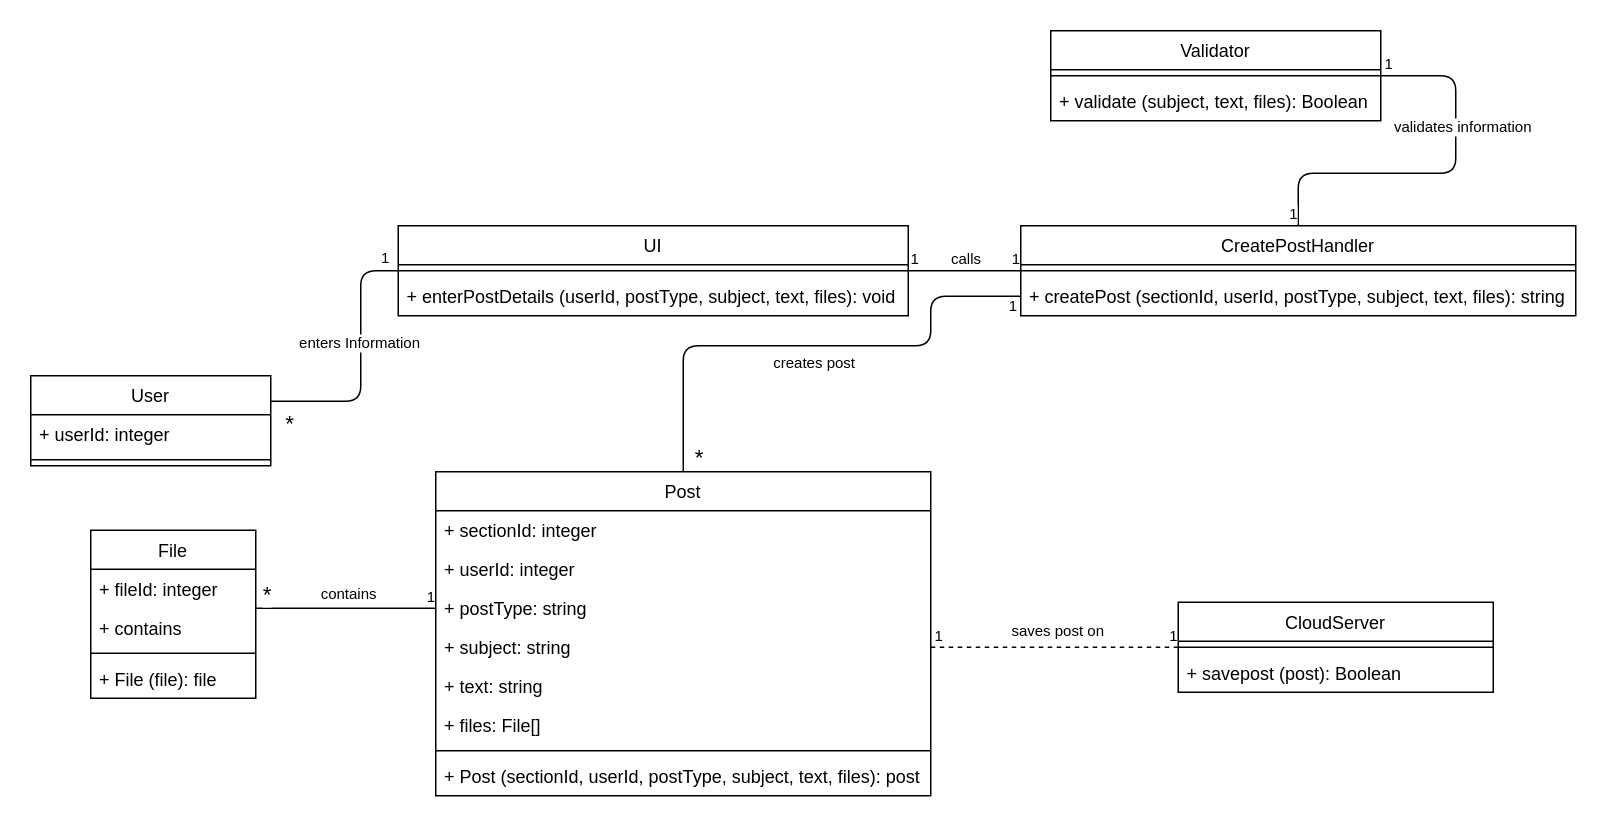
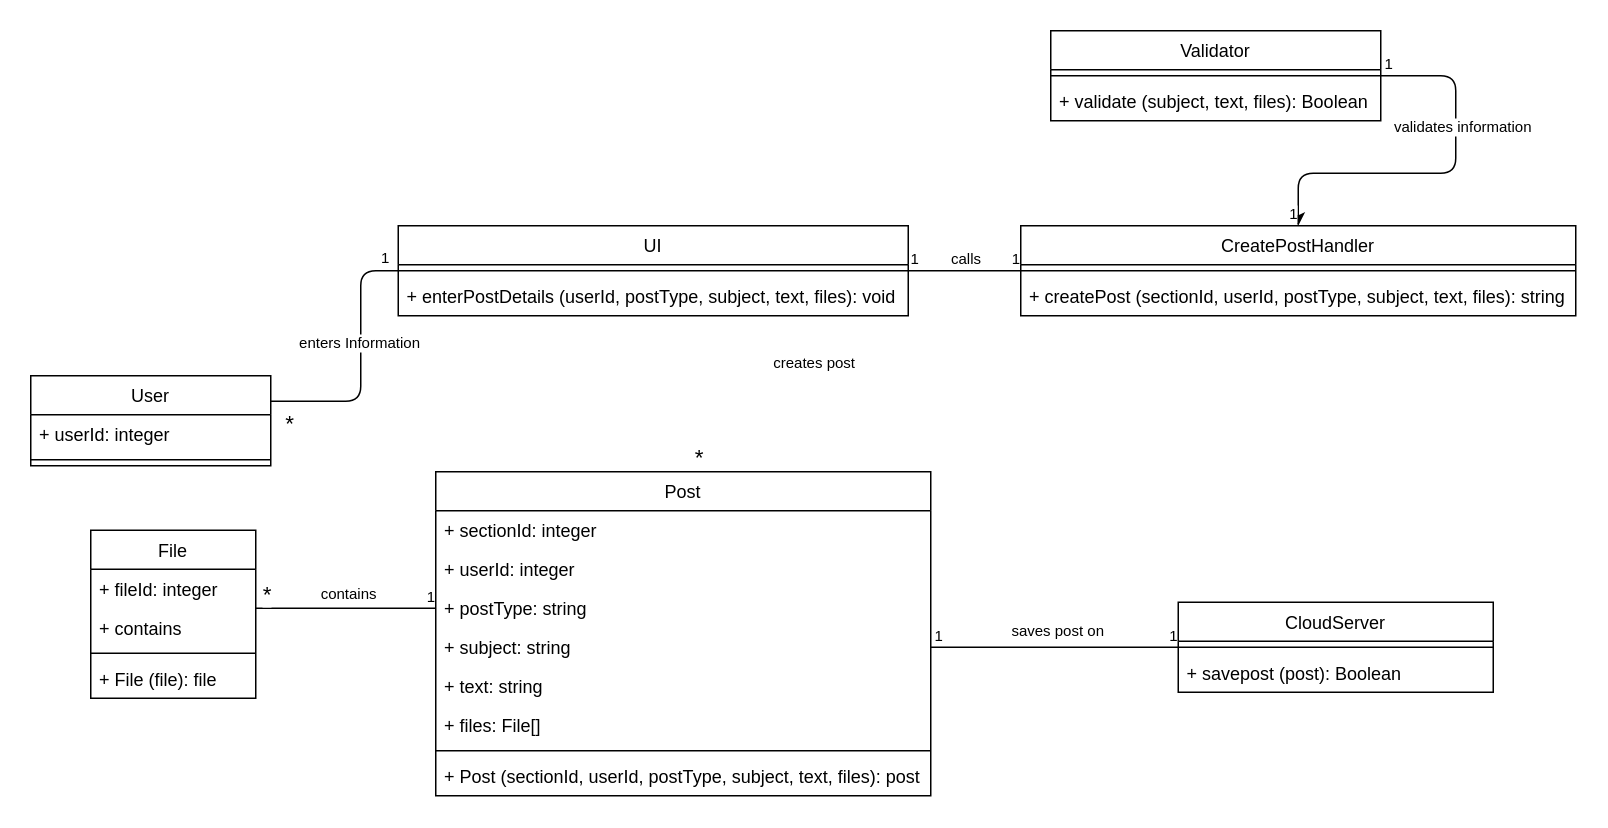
  <mxCell id="0" />
  <mxCell id="1" parent="0" />
  <mxCell id="2" value="" style="endArrow=none;html=1;edgeStyle=orthogonalEdgeStyle;entryX=0;entryY=0.5;entryDx=0;entryDy=0;exitX=1;exitY=0.5;exitDx=0;exitDy=0;" parent="1" target="16" edge="1"><mxGeometry relative="1" as="geometry"><mxPoint x="180" y="267" as="sourcePoint" /><mxPoint x="290" y="177" as="targetPoint" /><Array as="points"><mxPoint x="240" y="267" /><mxPoint x="240" y="180" /></Array></mxGeometry></mxCell>
  <mxCell id="3" value="enters Information" style="resizable=0;html=1;align=right;verticalAlign=bottom;labelBackgroundColor=#ffffff;fontSize=10;" parent="2" connectable="0" vertex="1"><mxGeometry x="1" relative="1" as="geometry"><mxPoint x="15" y="56" as="offset" /></mxGeometry></mxCell>
  <mxCell id="4" value="&lt;font style=&quot;font-size: 15px&quot;&gt;*&lt;/font&gt;" style="resizable=0;html=1;align=right;verticalAlign=bottom;labelBackgroundColor=#ffffff;fontSize=10;" parent="1" connectable="0" vertex="1"><mxGeometry x="206" y="236" as="geometry"><mxPoint x="-10" y="56" as="offset" /></mxGeometry></mxCell>
  <mxCell id="5" value="" style="endArrow=none;html=1;edgeStyle=orthogonalEdgeStyle;exitX=1;exitY=0.5;exitDx=0;exitDy=0;entryX=0;entryY=0.5;entryDx=0;entryDy=0;" parent="1" source="16" edge="1"><mxGeometry relative="1" as="geometry"><mxPoint x="580" y="184.5" as="sourcePoint" /><mxPoint x="680" y="180" as="targetPoint" /><Array as="points"><mxPoint x="670" y="180" /><mxPoint x="670" y="180" /></Array></mxGeometry></mxCell>
  <mxCell id="6" value="1" style="resizable=0;html=1;align=left;verticalAlign=bottom;labelBackgroundColor=#ffffff;fontSize=10;" parent="5" connectable="0" vertex="1"><mxGeometry x="-1" relative="1" as="geometry" /></mxCell>
  <mxCell id="7" value="1" style="resizable=0;html=1;align=right;verticalAlign=bottom;labelBackgroundColor=#ffffff;fontSize=10;" parent="5" connectable="0" vertex="1"><mxGeometry x="1" relative="1" as="geometry" /></mxCell>
  <mxCell id="8" value="calls" style="resizable=0;html=1;align=right;verticalAlign=bottom;labelBackgroundColor=#ffffff;fontSize=10;" parent="1" connectable="0" vertex="1"><mxGeometry x="664" y="123.5" as="geometry"><mxPoint x="-10" y="56" as="offset" /></mxGeometry></mxCell>
- <mxCell id="9" value="" style="endArrow=none;html=1;edgeStyle=orthogonalEdgeStyle;exitX=1;exitY=0.5;exitDx=0;exitDy=0;entryX=0;entryY=0.5;entryDx=0;entryDy=0;dashed=1;" parent="1" source="29" target="22" edge="1"><mxGeometry relative="1" as="geometry"><mxPoint x="950" y="240" as="sourcePoint" /><mxPoint x="750" y="307.5" as="targetPoint" /></mxGeometry></mxCell>
+ <mxCell id="9" value="" style="endArrow=none;html=1;edgeStyle=orthogonalEdgeStyle;exitX=1;exitY=0.5;exitDx=0;exitDy=0;entryX=0;entryY=0.5;entryDx=0;entryDy=0;" parent="1" source="29" target="22" edge="1"><mxGeometry relative="1" as="geometry"><mxPoint x="950" y="240" as="sourcePoint" /><mxPoint x="750" y="307.5" as="targetPoint" /></mxGeometry></mxCell>
  <mxCell id="10" value="1" style="resizable=0;html=1;align=left;verticalAlign=bottom;labelBackgroundColor=#ffffff;fontSize=10;" parent="9" connectable="0" vertex="1"><mxGeometry x="-1" relative="1" as="geometry"><mxPoint x="1" as="offset" /></mxGeometry></mxCell>
  <mxCell id="11" value="&lt;font style=&quot;font-size: 10px&quot;&gt;1&lt;/font&gt;" style="resizable=0;html=1;align=right;verticalAlign=bottom;labelBackgroundColor=#ffffff;fontSize=10;" parent="9" connectable="0" vertex="1"><mxGeometry x="1" relative="1" as="geometry" /></mxCell>
  <mxCell id="12" value="saves post on" style="resizable=0;html=1;align=right;verticalAlign=bottom;labelBackgroundColor=#ffffff;fontSize=10;" parent="1" connectable="0" vertex="1"><mxGeometry x="746" y="372" as="geometry"><mxPoint x="-10" y="56" as="offset" /></mxGeometry></mxCell>
- <mxCell id="13" value="" style="endArrow=none;html=1;edgeStyle=orthogonalEdgeStyle;entryX=0;entryY=0.5;entryDx=0;entryDy=0;exitX=0.5;exitY=0;exitDx=0;exitDy=0;" parent="1" source="25" target="21" edge="1"><mxGeometry relative="1" as="geometry"><mxPoint x="460" y="320" as="sourcePoint" /><mxPoint x="715" y="206" as="targetPoint" /><Array as="points"><mxPoint x="455" y="230" /><mxPoint x="620" y="230" /><mxPoint x="620" y="197" /></Array></mxGeometry></mxCell>
- <mxCell id="14" value="1" style="resizable=0;html=1;align=right;verticalAlign=bottom;labelBackgroundColor=#ffffff;fontSize=10;" parent="13" connectable="0" vertex="1"><mxGeometry x="1" relative="1" as="geometry"><mxPoint x="-2" y="14" as="offset" /></mxGeometry></mxCell>
  <mxCell id="15" value="&lt;div style=&quot;text-align: center&quot;&gt;&lt;span&gt;creates post&lt;/span&gt;&lt;/div&gt;" style="resizable=0;html=1;align=right;verticalAlign=bottom;labelBackgroundColor=#ffffff;fontSize=10;" parent="1" connectable="0" vertex="1"><mxGeometry x="580" y="193" as="geometry"><mxPoint x="-10" y="56" as="offset" /></mxGeometry></mxCell>
  <mxCell id="16" value="UI" style="swimlane;fontStyle=0;align=center;verticalAlign=top;childLayout=stackLayout;horizontal=1;startSize=26;horizontalStack=0;resizeParent=1;resizeParentMax=0;resizeLast=0;collapsible=1;marginBottom=0;" parent="1" vertex="1"><mxGeometry x="265" y="150" width="340" height="60" as="geometry" /></mxCell>
  <mxCell id="17" value="" style="line;strokeWidth=1;fillColor=none;align=left;verticalAlign=middle;spacingTop=-1;spacingLeft=3;spacingRight=3;rotatable=0;labelPosition=right;points=[];portConstraint=eastwest;" parent="16" vertex="1"><mxGeometry y="26" width="340" height="8" as="geometry" /></mxCell>
  <mxCell id="18" value="+ enterPostDetails (userId, postType, subject, text, files): void" style="text;strokeColor=none;fillColor=none;align=left;verticalAlign=top;spacingLeft=4;spacingRight=4;overflow=hidden;rotatable=0;points=[[0,0.5],[1,0.5]];portConstraint=eastwest;" parent="16" vertex="1"><mxGeometry y="34" width="340" height="26" as="geometry" /></mxCell>
  <mxCell id="19" value="CreatePostHandler" style="swimlane;fontStyle=0;align=center;verticalAlign=top;childLayout=stackLayout;horizontal=1;startSize=26;horizontalStack=0;resizeParent=1;resizeParentMax=0;resizeLast=0;collapsible=1;marginBottom=0;" parent="1" vertex="1"><mxGeometry x="680" y="150" width="370" height="60" as="geometry" /></mxCell>
  <mxCell id="20" value="" style="line;strokeWidth=1;fillColor=none;align=left;verticalAlign=middle;spacingTop=-1;spacingLeft=3;spacingRight=3;rotatable=0;labelPosition=right;points=[];portConstraint=eastwest;" parent="19" vertex="1"><mxGeometry y="26" width="370" height="8" as="geometry" /></mxCell>
  <mxCell id="21" value="+ createPost (sectionId, userId, postType, subject, text, files): string" style="text;strokeColor=none;fillColor=none;align=left;verticalAlign=top;spacingLeft=4;spacingRight=4;overflow=hidden;rotatable=0;points=[[0,0.5],[1,0.5]];portConstraint=eastwest;" parent="19" vertex="1"><mxGeometry y="34" width="370" height="26" as="geometry" /></mxCell>
  <mxCell id="22" value="CloudServer" style="swimlane;fontStyle=0;align=center;verticalAlign=top;childLayout=stackLayout;horizontal=1;startSize=26;horizontalStack=0;resizeParent=1;resizeParentMax=0;resizeLast=0;collapsible=1;marginBottom=0;" parent="1" vertex="1"><mxGeometry x="785" y="401" width="210" height="60" as="geometry" /></mxCell>
  <mxCell id="23" value="" style="line;strokeWidth=1;fillColor=none;align=left;verticalAlign=middle;spacingTop=-1;spacingLeft=3;spacingRight=3;rotatable=0;labelPosition=right;points=[];portConstraint=eastwest;" parent="22" vertex="1"><mxGeometry y="26" width="210" height="8" as="geometry" /></mxCell>
  <mxCell id="24" value="+ savepost (post): Boolean" style="text;strokeColor=none;fillColor=none;align=left;verticalAlign=top;spacingLeft=4;spacingRight=4;overflow=hidden;rotatable=0;points=[[0,0.5],[1,0.5]];portConstraint=eastwest;" parent="22" vertex="1"><mxGeometry y="34" width="210" height="26" as="geometry" /></mxCell>
  <mxCell id="25" value="Post" style="swimlane;fontStyle=0;align=center;verticalAlign=top;childLayout=stackLayout;horizontal=1;startSize=26;horizontalStack=0;resizeParent=1;resizeParentMax=0;resizeLast=0;collapsible=1;marginBottom=0;" parent="1" vertex="1"><mxGeometry x="290" y="314" width="330" height="216" as="geometry" /></mxCell>
  <mxCell id="26" value="+ sectionId: integer" style="text;strokeColor=none;fillColor=none;align=left;verticalAlign=top;spacingLeft=4;spacingRight=4;overflow=hidden;rotatable=0;points=[[0,0.5],[1,0.5]];portConstraint=eastwest;" parent="25" vertex="1"><mxGeometry y="26" width="330" height="26" as="geometry" /></mxCell>
  <mxCell id="27" value="+ userId: integer" style="text;strokeColor=none;fillColor=none;align=left;verticalAlign=top;spacingLeft=4;spacingRight=4;overflow=hidden;rotatable=0;points=[[0,0.5],[1,0.5]];portConstraint=eastwest;" parent="25" vertex="1"><mxGeometry y="52" width="330" height="26" as="geometry" /></mxCell>
  <mxCell id="28" value="+ postType: string" style="text;strokeColor=none;fillColor=none;align=left;verticalAlign=top;spacingLeft=4;spacingRight=4;overflow=hidden;rotatable=0;points=[[0,0.5],[1,0.5]];portConstraint=eastwest;" parent="25" vertex="1"><mxGeometry y="78" width="330" height="26" as="geometry" /></mxCell>
  <mxCell id="29" value="+ subject: string" style="text;strokeColor=none;fillColor=none;align=left;verticalAlign=top;spacingLeft=4;spacingRight=4;overflow=hidden;rotatable=0;points=[[0,0.5],[1,0.5]];portConstraint=eastwest;" parent="25" vertex="1"><mxGeometry y="104" width="330" height="26" as="geometry" /></mxCell>
  <mxCell id="30" value="+ text: string" style="text;strokeColor=none;fillColor=none;align=left;verticalAlign=top;spacingLeft=4;spacingRight=4;overflow=hidden;rotatable=0;points=[[0,0.5],[1,0.5]];portConstraint=eastwest;" parent="25" vertex="1"><mxGeometry y="130" width="330" height="26" as="geometry" /></mxCell>
  <mxCell id="31" value="+ files: File[]" style="text;strokeColor=none;fillColor=none;align=left;verticalAlign=top;spacingLeft=4;spacingRight=4;overflow=hidden;rotatable=0;points=[[0,0.5],[1,0.5]];portConstraint=eastwest;" parent="25" vertex="1"><mxGeometry y="156" width="330" height="26" as="geometry" /></mxCell>
  <mxCell id="32" value="" style="line;strokeWidth=1;fillColor=none;align=left;verticalAlign=middle;spacingTop=-1;spacingLeft=3;spacingRight=3;rotatable=0;labelPosition=right;points=[];portConstraint=eastwest;" parent="25" vertex="1"><mxGeometry y="182" width="330" height="8" as="geometry" /></mxCell>
  <mxCell id="33" value="+ Post (sectionId, userId, postType, subject, text, files): post" style="text;strokeColor=none;fillColor=none;align=left;verticalAlign=top;spacingLeft=4;spacingRight=4;overflow=hidden;rotatable=0;points=[[0,0.5],[1,0.5]];portConstraint=eastwest;" parent="25" vertex="1"><mxGeometry y="190" width="330" height="26" as="geometry" /></mxCell>
  <mxCell id="34" value="1" style="resizable=0;html=1;align=left;verticalAlign=bottom;labelBackgroundColor=#ffffff;fontSize=10;" parent="1" connectable="0" vertex="1"><mxGeometry x="580" y="191" as="geometry"><mxPoint x="-328" y="-12" as="offset" /></mxGeometry></mxCell>
  <mxCell id="35" value="User" style="swimlane;fontStyle=0;align=center;verticalAlign=top;childLayout=stackLayout;horizontal=1;startSize=26;horizontalStack=0;resizeParent=1;resizeParentMax=0;resizeLast=0;collapsible=1;marginBottom=0;" parent="1" vertex="1"><mxGeometry x="20" y="250" width="160" height="60" as="geometry" /></mxCell>
  <mxCell id="36" value="+ userId: integer" style="text;strokeColor=none;fillColor=none;align=left;verticalAlign=top;spacingLeft=4;spacingRight=4;overflow=hidden;rotatable=0;points=[[0,0.5],[1,0.5]];portConstraint=eastwest;" parent="35" vertex="1"><mxGeometry y="26" width="160" height="26" as="geometry" /></mxCell>
  <mxCell id="37" value="" style="line;strokeWidth=1;fillColor=none;align=left;verticalAlign=middle;spacingTop=-1;spacingLeft=3;spacingRight=3;rotatable=0;labelPosition=right;points=[];portConstraint=eastwest;" parent="35" vertex="1"><mxGeometry y="52" width="160" height="8" as="geometry" /></mxCell>
  <mxCell id="38" value="Validator" style="swimlane;fontStyle=0;align=center;verticalAlign=top;childLayout=stackLayout;horizontal=1;startSize=26;horizontalStack=0;resizeParent=1;resizeParentMax=0;resizeLast=0;collapsible=1;marginBottom=0;" parent="1" vertex="1"><mxGeometry x="700" y="20" width="220" height="60" as="geometry" /></mxCell>
  <mxCell id="39" value="" style="line;strokeWidth=1;fillColor=none;align=left;verticalAlign=middle;spacingTop=-1;spacingLeft=3;spacingRight=3;rotatable=0;labelPosition=right;points=[];portConstraint=eastwest;" parent="38" vertex="1"><mxGeometry y="26" width="220" height="8" as="geometry" /></mxCell>
  <mxCell id="40" value="+ validate (subject, text, files): Boolean" style="text;strokeColor=none;fillColor=none;align=left;verticalAlign=top;spacingLeft=4;spacingRight=4;overflow=hidden;rotatable=0;points=[[0,0.5],[1,0.5]];portConstraint=eastwest;" parent="38" vertex="1"><mxGeometry y="34" width="220" height="26" as="geometry" /></mxCell>
- <mxCell id="41" value="" style="endArrow=none;html=1;edgeStyle=orthogonalEdgeStyle;exitX=1;exitY=0.5;exitDx=0;exitDy=0;entryX=0.5;entryY=0;entryDx=0;entryDy=0;" parent="1" source="38" target="19" edge="1"><mxGeometry relative="1" as="geometry"><mxPoint x="1110" y="20" as="sourcePoint" /><mxPoint x="970" y="129" as="targetPoint" /><Array as="points"><mxPoint x="970" y="50" /><mxPoint x="970" y="115" /><mxPoint x="865" y="115" /></Array></mxGeometry></mxCell>
+ <mxCell id="41" value="" style="endArrow=classic;html=1;edgeStyle=orthogonalEdgeStyle;exitX=1;exitY=0.5;exitDx=0;exitDy=0;entryX=0.5;entryY=0;entryDx=0;entryDy=0;" parent="1" source="38" target="19" edge="1"><mxGeometry relative="1" as="geometry"><mxPoint x="1110" y="20" as="sourcePoint" /><mxPoint x="970" y="129" as="targetPoint" /><Array as="points"><mxPoint x="970" y="50" /><mxPoint x="970" y="115" /><mxPoint x="865" y="115" /></Array></mxGeometry></mxCell>
  <mxCell id="42" value="1" style="resizable=0;html=1;align=left;verticalAlign=bottom;labelBackgroundColor=#ffffff;fontSize=10;" parent="41" connectable="0" vertex="1"><mxGeometry x="-1" relative="1" as="geometry"><mxPoint x="1" as="offset" /></mxGeometry></mxCell>
  <mxCell id="43" value="1" style="resizable=0;html=1;align=right;verticalAlign=bottom;labelBackgroundColor=#ffffff;fontSize=10;" parent="41" connectable="0" vertex="1"><mxGeometry x="1" relative="1" as="geometry" /></mxCell>
  <mxCell id="44" value="validates information" style="resizable=0;html=1;align=right;verticalAlign=bottom;labelBackgroundColor=#ffffff;fontSize=10;" parent="1" connectable="0" vertex="1"><mxGeometry x="1031" y="36" as="geometry"><mxPoint x="-10" y="56" as="offset" /></mxGeometry></mxCell>
  <mxCell id="45" value="File" style="swimlane;fontStyle=0;align=center;verticalAlign=top;childLayout=stackLayout;horizontal=1;startSize=26;horizontalStack=0;resizeParent=1;resizeParentMax=0;resizeLast=0;collapsible=1;marginBottom=0;" parent="1" vertex="1"><mxGeometry x="60" y="353" width="110" height="112" as="geometry" /></mxCell>
  <mxCell id="46" value="+ fileId: integer" style="text;strokeColor=none;fillColor=none;align=left;verticalAlign=top;spacingLeft=4;spacingRight=4;overflow=hidden;rotatable=0;points=[[0,0.5],[1,0.5]];portConstraint=eastwest;" parent="45" vertex="1"><mxGeometry y="26" width="110" height="26" as="geometry" /></mxCell>
  <mxCell id="47" value="+ contains" style="text;strokeColor=none;fillColor=none;align=left;verticalAlign=top;spacingLeft=4;spacingRight=4;overflow=hidden;rotatable=0;points=[[0,0.5],[1,0.5]];portConstraint=eastwest;" parent="45" vertex="1"><mxGeometry y="52" width="110" height="26" as="geometry" /></mxCell>
  <mxCell id="48" value="" style="line;strokeWidth=1;fillColor=none;align=left;verticalAlign=middle;spacingTop=-1;spacingLeft=3;spacingRight=3;rotatable=0;labelPosition=right;points=[];portConstraint=eastwest;" parent="45" vertex="1"><mxGeometry y="78" width="110" height="8" as="geometry" /></mxCell>
  <mxCell id="49" value="+ File (file): file" style="text;strokeColor=none;fillColor=none;align=left;verticalAlign=top;spacingLeft=4;spacingRight=4;overflow=hidden;rotatable=0;points=[[0,0.5],[1,0.5]];portConstraint=eastwest;" parent="45" vertex="1"><mxGeometry y="86" width="110" height="26" as="geometry" /></mxCell>
  <mxCell id="50" value="" style="endArrow=none;html=1;edgeStyle=orthogonalEdgeStyle;" parent="1" edge="1"><mxGeometry relative="1" as="geometry"><mxPoint x="170" y="405" as="sourcePoint" /><mxPoint x="290" y="405" as="targetPoint" /><Array as="points"><mxPoint x="170" y="405" /></Array></mxGeometry></mxCell>
  <mxCell id="51" value="1" style="resizable=0;html=1;align=right;verticalAlign=bottom;labelBackgroundColor=#ffffff;fontSize=10;" parent="50" connectable="0" vertex="1"><mxGeometry x="1" relative="1" as="geometry" /></mxCell>
  <mxCell id="52" value="contains" style="resizable=0;html=1;align=right;verticalAlign=bottom;labelBackgroundColor=#ffffff;fontSize=10;" parent="1" connectable="0" vertex="1"><mxGeometry x="280" y="353" as="geometry"><mxPoint x="-29" y="50" as="offset" /></mxGeometry></mxCell>
  <mxCell id="53" value="&lt;font style=&quot;font-size: 15px&quot;&gt;*&lt;/font&gt;" style="resizable=0;html=1;align=right;verticalAlign=bottom;labelBackgroundColor=#ffffff;fontSize=10;" connectable="0" vertex="1" parent="1"><mxGeometry x="191" y="350" as="geometry"><mxPoint x="-10" y="56" as="offset" /></mxGeometry></mxCell>
  <mxCell id="54" value="&lt;font style=&quot;font-size: 15px&quot;&gt;*&lt;/font&gt;" style="resizable=0;html=1;align=right;verticalAlign=bottom;labelBackgroundColor=#ffffff;fontSize=10;" connectable="0" vertex="1" parent="1"><mxGeometry x="479" y="259" as="geometry"><mxPoint x="-10" y="56" as="offset" /></mxGeometry></mxCell>
